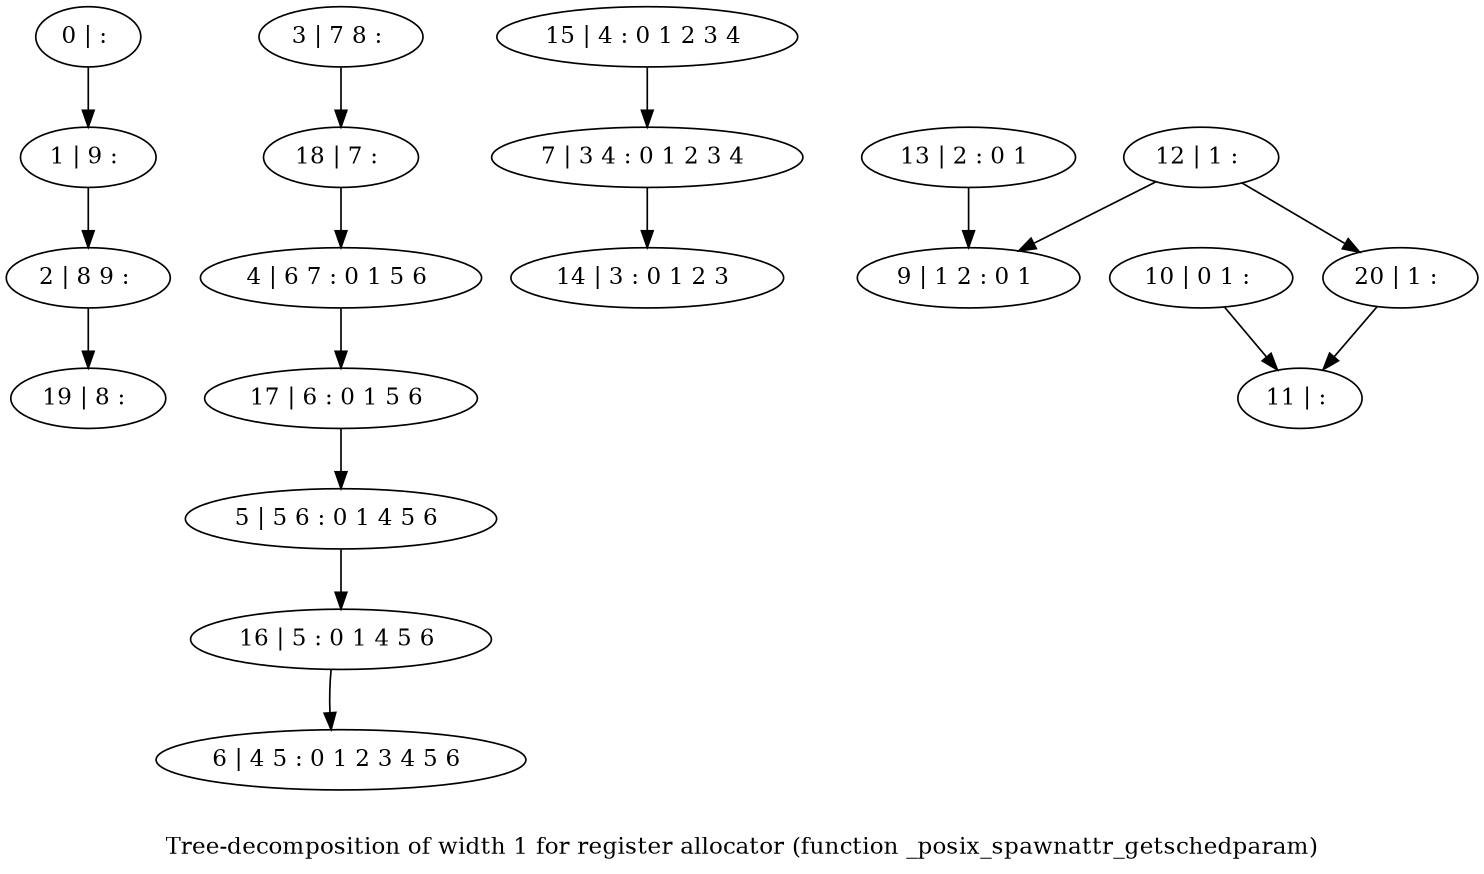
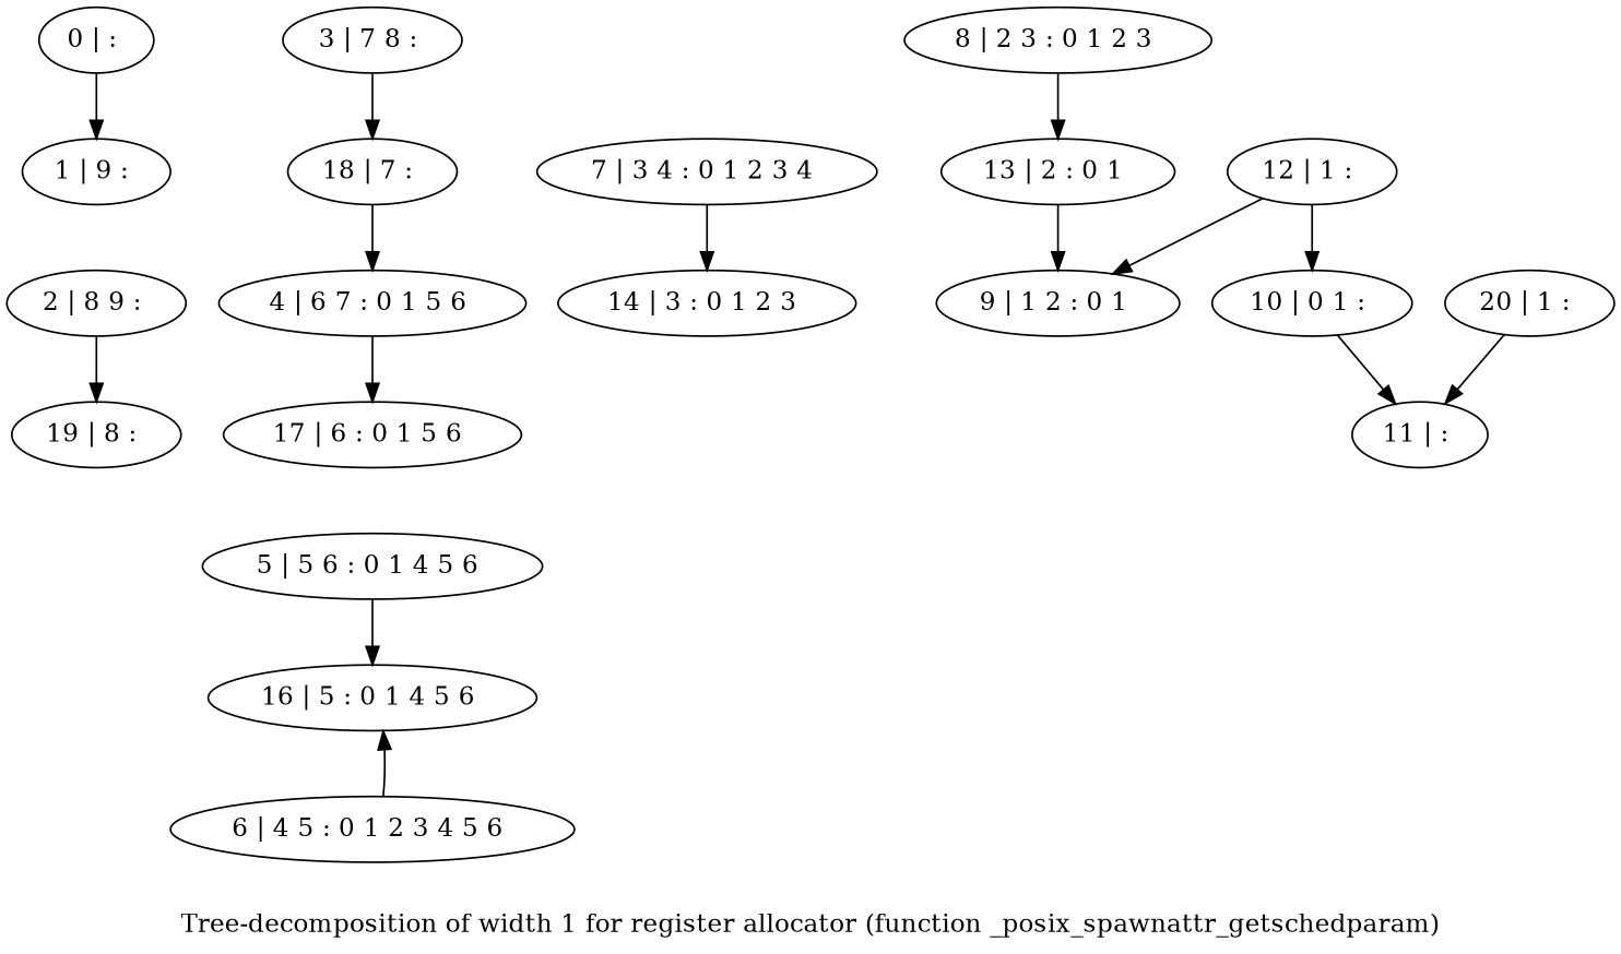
  digraph {
    label="Tree-decomposition of width 1 for register allocator (function _posix_spawnattr_getschedparam)"
    n1 [label="0 | : "]
    n2 [label="1 | 9 : "]
    n3 [label="2 | 8 9 : "]
    n4 [label="19 | 8 : "]
    n5 [label="3 | 7 8 : "]
    n6 [label="18 | 7 : "]
    n7 [label="4 | 6 7 : 0 1 5 6 "]
    n8 [label="17 | 6 : 0 1 5 6 "]
    n9 [label="5 | 5 6 : 0 1 4 5 6 "]
    n10 [label="16 | 5 : 0 1 4 5 6 "]
    n11 [label="6 | 4 5 : 0 1 2 3 4 5 6 "]
-   n12 [label="15 | 4 : 0 1 2 3 4 "]
    n13 [label="7 | 3 4 : 0 1 2 3 4 "]
    n14 [label="14 | 3 : 0 1 2 3 "]
+   n15 [label="8 | 2 3 : 0 1 2 3 "]
    n16 [label="13 | 2 : 0 1 "]
    n17 [label="9 | 1 2 : 0 1 "]
    n18 [label="12 | 1 : "]
    n19 [label="10 | 0 1 : "]
    n20 [label="11 | : "]
    n21 [label="20 | 1 : "]
    n1 -> n2
-   n2 -> n3
    n3 -> n4
    n5 -> n6
    n6 -> n7
    n7 -> n8
-   n8 -> n9
    n9 -> n10
-   n10 -> n11
-   n12 -> n13
+   n11 -> n10
    n13 -> n14
+   n15 -> n16
    n16 -> n17
    n18 -> n17
-   n18 -> n21
+   n18 -> n19
    n19 -> n20
    n21 -> n20
  }
